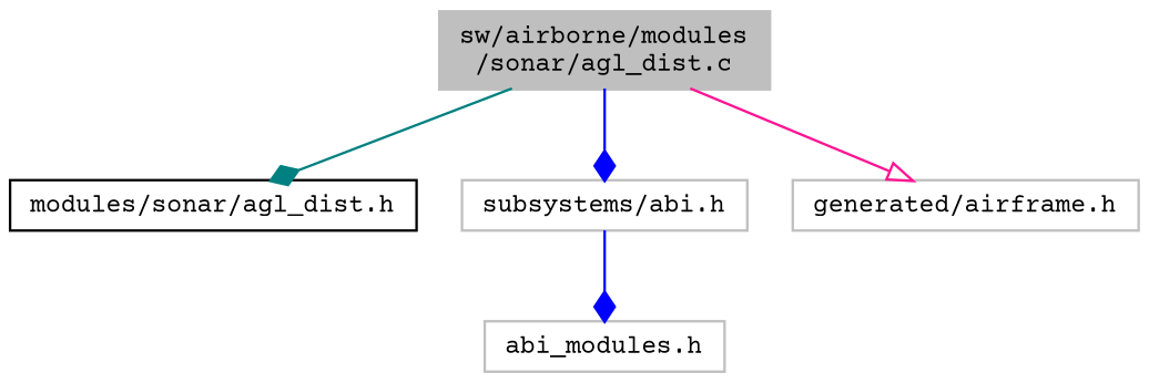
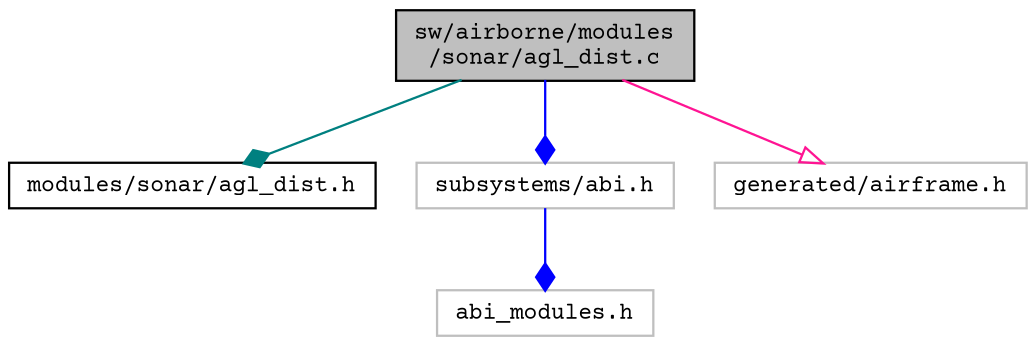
  digraph {
    fontname="Courier Prime"
    node [color=grey75 fillcolor=white fontname="Courier Prime" fontsize=10 shape=record style=filled]
    edge [arrowhead=diamond color=blue fontname="Courier Prime" fontsize=10 labelfontname=FreeSans labelfontsize=10 style=solid]
-   n1 [fillcolor=grey75 fontcolor=black height=0.2 label="sw/airborne/modules\l/sonar/agl_dist.c" width=0.4]
+   n1 [color=black fillcolor=grey75 fontcolor=black height=0.2 label="sw/airborne/modules\l/sonar/agl_dist.c" width=0.4]
    n2 [color=black height=0.2 label="modules/sonar/agl_dist.h" width=0.4]
    n3 [height=0.2 label="subsystems/abi.h" width=0.4]
    n4 [height=0.2 label="generated/airframe.h" width=0.4]
    n5 [height=0.2 label="abi_modules.h" width=0.4]
    n1 -> n2 [color=teal]
    n1 -> n3
    n1 -> n4 [arrowhead=onormal color=deeppink]
    n3 -> n5
  }
